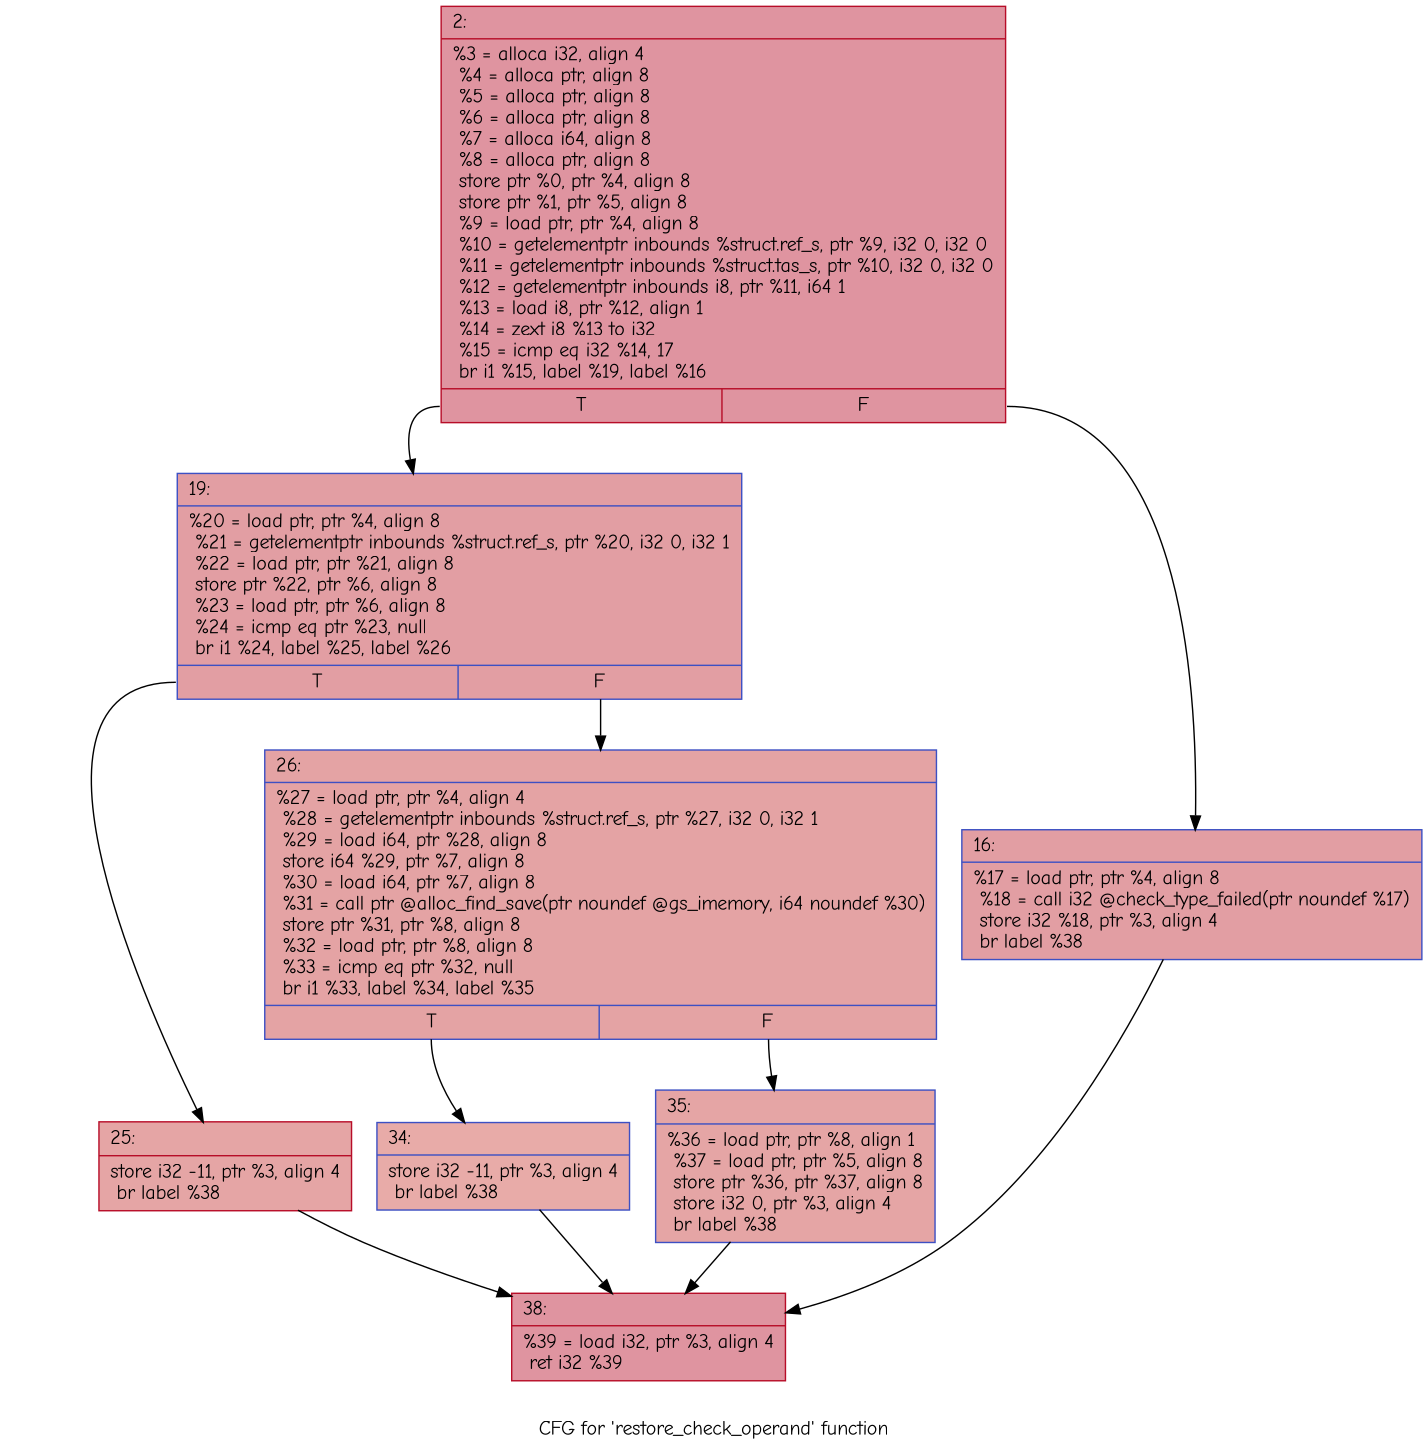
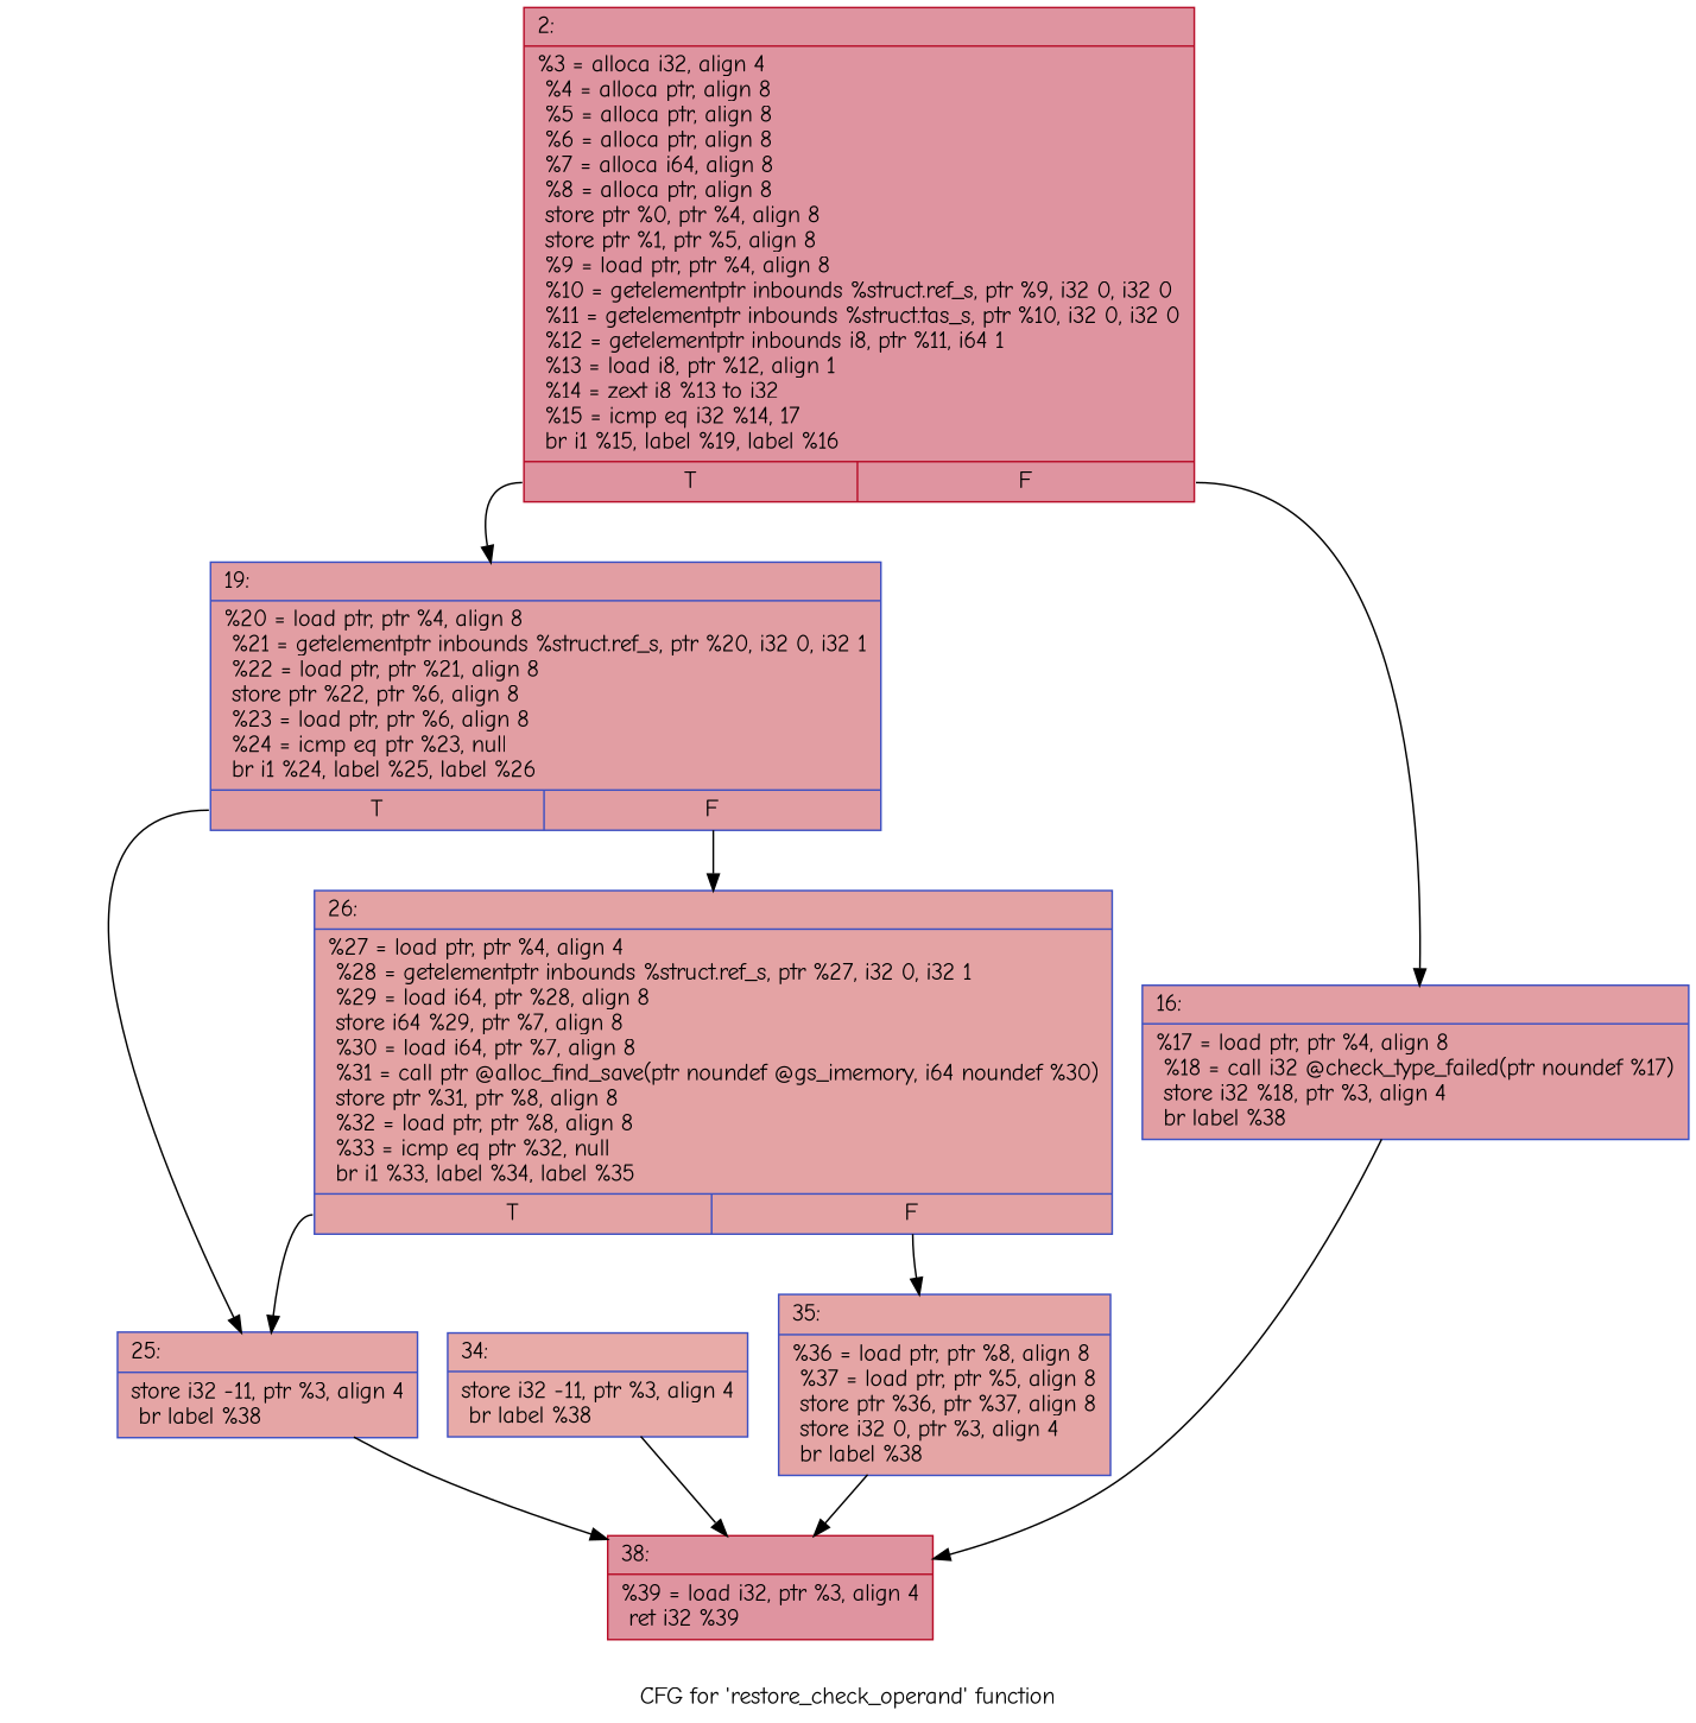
  digraph {
    fontname="Comic Neue"
    label="CFG for 'restore_check_operand' function"
    node [color="#3d50c3ff" fillcolor="#b70d2870" fontname="Comic Neue" shape=record style=filled]
    edge [fontname="Comic Neue"]
    n1 [color="#b70d28ff" label="{2:\l|  %3 = alloca i32, align 4\l  %4 = alloca ptr, align 8\l  %5 = alloca ptr, align 8\l  %6 = alloca ptr, align 8\l  %7 = alloca i64, align 8\l  %8 = alloca ptr, align 8\l  store ptr %0, ptr %4, align 8\l  store ptr %1, ptr %5, align 8\l  %9 = load ptr, ptr %4, align 8\l  %10 = getelementptr inbounds %struct.ref_s, ptr %9, i32 0, i32 0\l  %11 = getelementptr inbounds %struct.tas_s, ptr %10, i32 0, i32 0\l  %12 = getelementptr inbounds i8, ptr %11, i64 1\l  %13 = load i8, ptr %12, align 1\l  %14 = zext i8 %13 to i32\l  %15 = icmp eq i32 %14, 17\l  br i1 %15, label %19, label %16\l|{<s0>T|<s1>F}}"]
    n2 [fillcolor="#be242e70" label="{19:\l|  %20 = load ptr, ptr %4, align 8\l  %21 = getelementptr inbounds %struct.ref_s, ptr %20, i32 0, i32 1\l  %22 = load ptr, ptr %21, align 8\l  store ptr %22, ptr %6, align 8\l  %23 = load ptr, ptr %6, align 8\l  %24 = icmp eq ptr %23, null\l  br i1 %24, label %25, label %26\l|{<s0>T|<s1>F}}"]
    n3 [fillcolor="#be242e70" label="{16:\l|  %17 = load ptr, ptr %4, align 8\l  %18 = call i32 @check_type_failed(ptr noundef %17)\l  store i32 %18, ptr %3, align 4\l  br label %38\l}"]
-   n4 [color="#b70d28ff" fillcolor="#c5333470" label="{25:\l|  store i32 -11, ptr %3, align 4\l  br label %38\l}"]
+   n4 [fillcolor="#c5333470" label="{25:\l|  store i32 -11, ptr %3, align 4\l  br label %38\l}"]
    n5 [fillcolor="#c32e3170" label="{26:\l|  %27 = load ptr, ptr %4, align 4\l  %28 = getelementptr inbounds %struct.ref_s, ptr %27, i32 0, i32 1\l  %29 = load i64, ptr %28, align 8\l  store i64 %29, ptr %7, align 8\l  %30 = load i64, ptr %7, align 8\l  %31 = call ptr @alloc_find_save(ptr noundef @gs_imemory, i64 noundef %30)\l  store ptr %31, ptr %8, align 8\l  %32 = load ptr, ptr %8, align 8\l  %33 = icmp eq ptr %32, null\l  br i1 %33, label %34, label %35\l|{<s0>T|<s1>F}}"]
    n6 [color="#b70d28ff" label="{38:\l|  %39 = load i32, ptr %3, align 4\l  ret i32 %39\l}"]
    n7 [fillcolor="#cc403a70" label="{34:\l|  store i32 -11, ptr %3, align 4\l  br label %38\l}"]
-   n8 [fillcolor="#c5333470" label="{35:\l|  %36 = load ptr, ptr %8, align 1\l  %37 = load ptr, ptr %5, align 8\l  store ptr %36, ptr %37, align 8\l  store i32 0, ptr %3, align 4\l  br label %38\l}"]
+   n8 [fillcolor="#c5333470" label="{35:\l|  %36 = load ptr, ptr %8, align 8\l  %37 = load ptr, ptr %5, align 8\l  store ptr %36, ptr %37, align 8\l  store i32 0, ptr %3, align 4\l  br label %38\l}"]
    n1 -> n2 [tailport=s0]
    n1 -> n3 [tailport=s1]
    n2 -> n4 [tailport=s0]
    n2 -> n5 [tailport=s1]
    n3 -> n6
    n4 -> n6
-   n5 -> n7 [tailport=s0]
+   n5 -> n4 [tailport=s0]
    n5 -> n8 [tailport=s1]
    n7 -> n6
    n8 -> n6
  }
